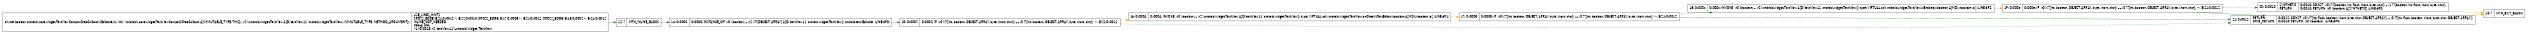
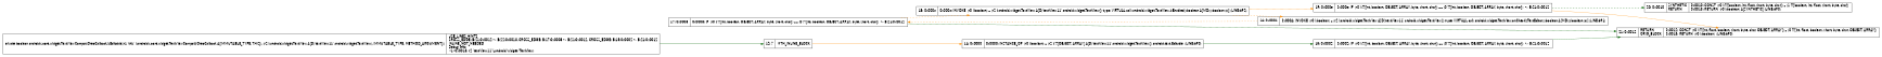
  digraph {
    fontname=Lato
    rankdir=LR
    node [fontname=Lato shape=record]
    edge [color=darkorange fontname=Lato]
    n1 [label="{12\:\ ?|MTH_INLINE_BLOCK\l}"]
    n2 [label="{14\:\ 0x0000|0x0000: INSTANCE_OF  (r0 I:boolean) = (r2 I:??[OBJECT, ARRAY] A[D('textView11' android.widget.TextView)]) android.text.Editable  (LINE:690)\l}"]
    n3 [label="{15\:\ 0x0002|0x0002: IF  (r0 I:??[int, boolean, OBJECT, ARRAY, byte, short, char]) == (0 ??[int, boolean, OBJECT, ARRAY, byte, short, char])  \-\> B:21:0x0012 \l}"]
    n4 [label="{16\:\ 0x0004|0x0004: INVOKE  (r0 I:boolean) = (r2 I:android.widget.TextView A[D('textView11' android.widget.TextView)]) type: VIRTUAL call: android.widget.TextView.onCheckIsTextEditor():boolean A[MD:():boolean (c)] (LINE:691)\l}"]
-   n5 [label="{21\:\ 0x0012|RETURN\lORIG_RETURN\l|0x0012: CONST  (r0 I:??[int, float, boolean, short, byte, char, OBJECT, ARRAY]) = (0 ??[int, float, boolean, short, byte, char, OBJECT, ARRAY]) \l0x0013: RETURN  (r0 I:boolean)  (LINE:690)\l}"]
+   n5 [label="{21\:\ 0x0012|RETURN\lORIG_BLOCK\l|0x0012: CONST  (r0 I:??[int, float, boolean, short, byte, char, OBJECT, ARRAY]) = (0 ??[int, float, boolean, short, byte, char, OBJECT, ARRAY]) \l0x0013: RETURN  (r0 I:boolean)  (LINE:690)\l}"]
    n6 [label="{17\:\ 0x0008|0x0008: IF  (r0 I:??[int, boolean, OBJECT, ARRAY, byte, short, char]) == (0 ??[int, boolean, OBJECT, ARRAY, byte, short, char])  \-\> B:21:0x0012 \l}"]
-   n7 [label="{13\:\ ?|MTH_EXIT_BLOCK\l}"]
    n8 [label="{18\:\ 0x000a|0x000a: INVOKE  (r0 I:boolean) = (r2 I:android.widget.TextView A[D('textView11' android.widget.TextView)]) type: VIRTUAL call: android.widget.TextView.isEnabled():boolean A[MD:():boolean (c)] (LINE:692)\l}"]
    n9 [label="{19\:\ 0x000e|0x000e: IF  (r0 I:??[int, boolean, OBJECT, ARRAY, byte, short, char]) == (0 ??[int, boolean, OBJECT, ARRAY, byte, short, char])  \-\> B:21:0x0012 \l}"]
    n10 [label="{20\:\ 0x0010|SYNTHETIC\lRETURN\l|0x0010: CONST  (r0 I:??[boolean, int, float, short, byte, char]) = (1 ??[boolean, int, float, short, byte, char]) \l0x0013: RETURN  (r0 I:boolean) A[SYNTHETIC] (LINE:690)\l}"]
    n11 [label="{private boolean androidx.core.widget.TextViewCompat.OreoCallback.isEditable((r1 'this' I:androidx.core.widget.TextViewCompat$OreoCallback A[IMMUTABLE_TYPE, THIS]), (r2 I:android.widget.TextView A[D('textView11' android.widget.TextView), IMMUTABLE_TYPE, METHOD_ARGUMENT]))  | USE_LINES_HINTS\lCROSS_EDGE: B:21:0x0012 \-\> B:22:0x0013, CROSS_EDGE: B:17:0x0008 \-\> B:21:0x0012, CROSS_EDGE: B:15:0x0002 \-\> B:21:0x0012\lINLINE_NOT_NEEDED\lDebug Info:\l  \-1 \-0x0013: r2 'textView11' Landroid\/widget\/TextView;\l}"]
-   n1 -> n2 [color=darkgreen]
+   n1 -> n2
    n2 -> n3 [color=darkgreen]
-   n3 -> n4 [style=dashed]
-   n3 -> n5 [color=darkgreen style=dashed]
+   n8 -> n4 [style=dashed]
+   n3 -> n5 [color=darkgreen]
    n4 -> n6 [style=dashed]
-   n5 -> n7
    n6 -> n5 [color=darkgreen]
-   n6 -> n8 [color=darkgreen style=dashed]
+   n6 -> n8 [style=dashed]
    n8 -> n9
-   n9 -> n5 [color=darkgreen]
+   n9 -> n5
    n9 -> n10 [color=darkgreen style=dashed]
-   n10 -> n7
    n11 -> n1 [color=darkgreen]
  }
